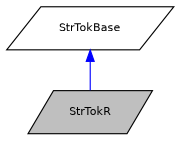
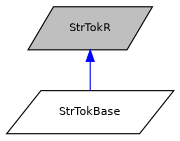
  digraph {
    node [color=black fontname=Helvetica fontsize=10 shape=parallelogram style=filled]
    n1 [fillcolor=grey75 fontcolor=black height=0.2 label=StrTokR width=0.4]
    n2 [fillcolor=white height=0.2 label=StrTokBase width=0.4]
-   n2 -> n1 [color=blue dir=back fontname=Helvetica fontsize=10 labelfontname=Helvetica labelfontsize=10 style=solid]
+   n1 -> n2 [color=blue dir=back fontname=Helvetica fontsize=10 labelfontname=Helvetica labelfontsize=10 style=solid]
  }
